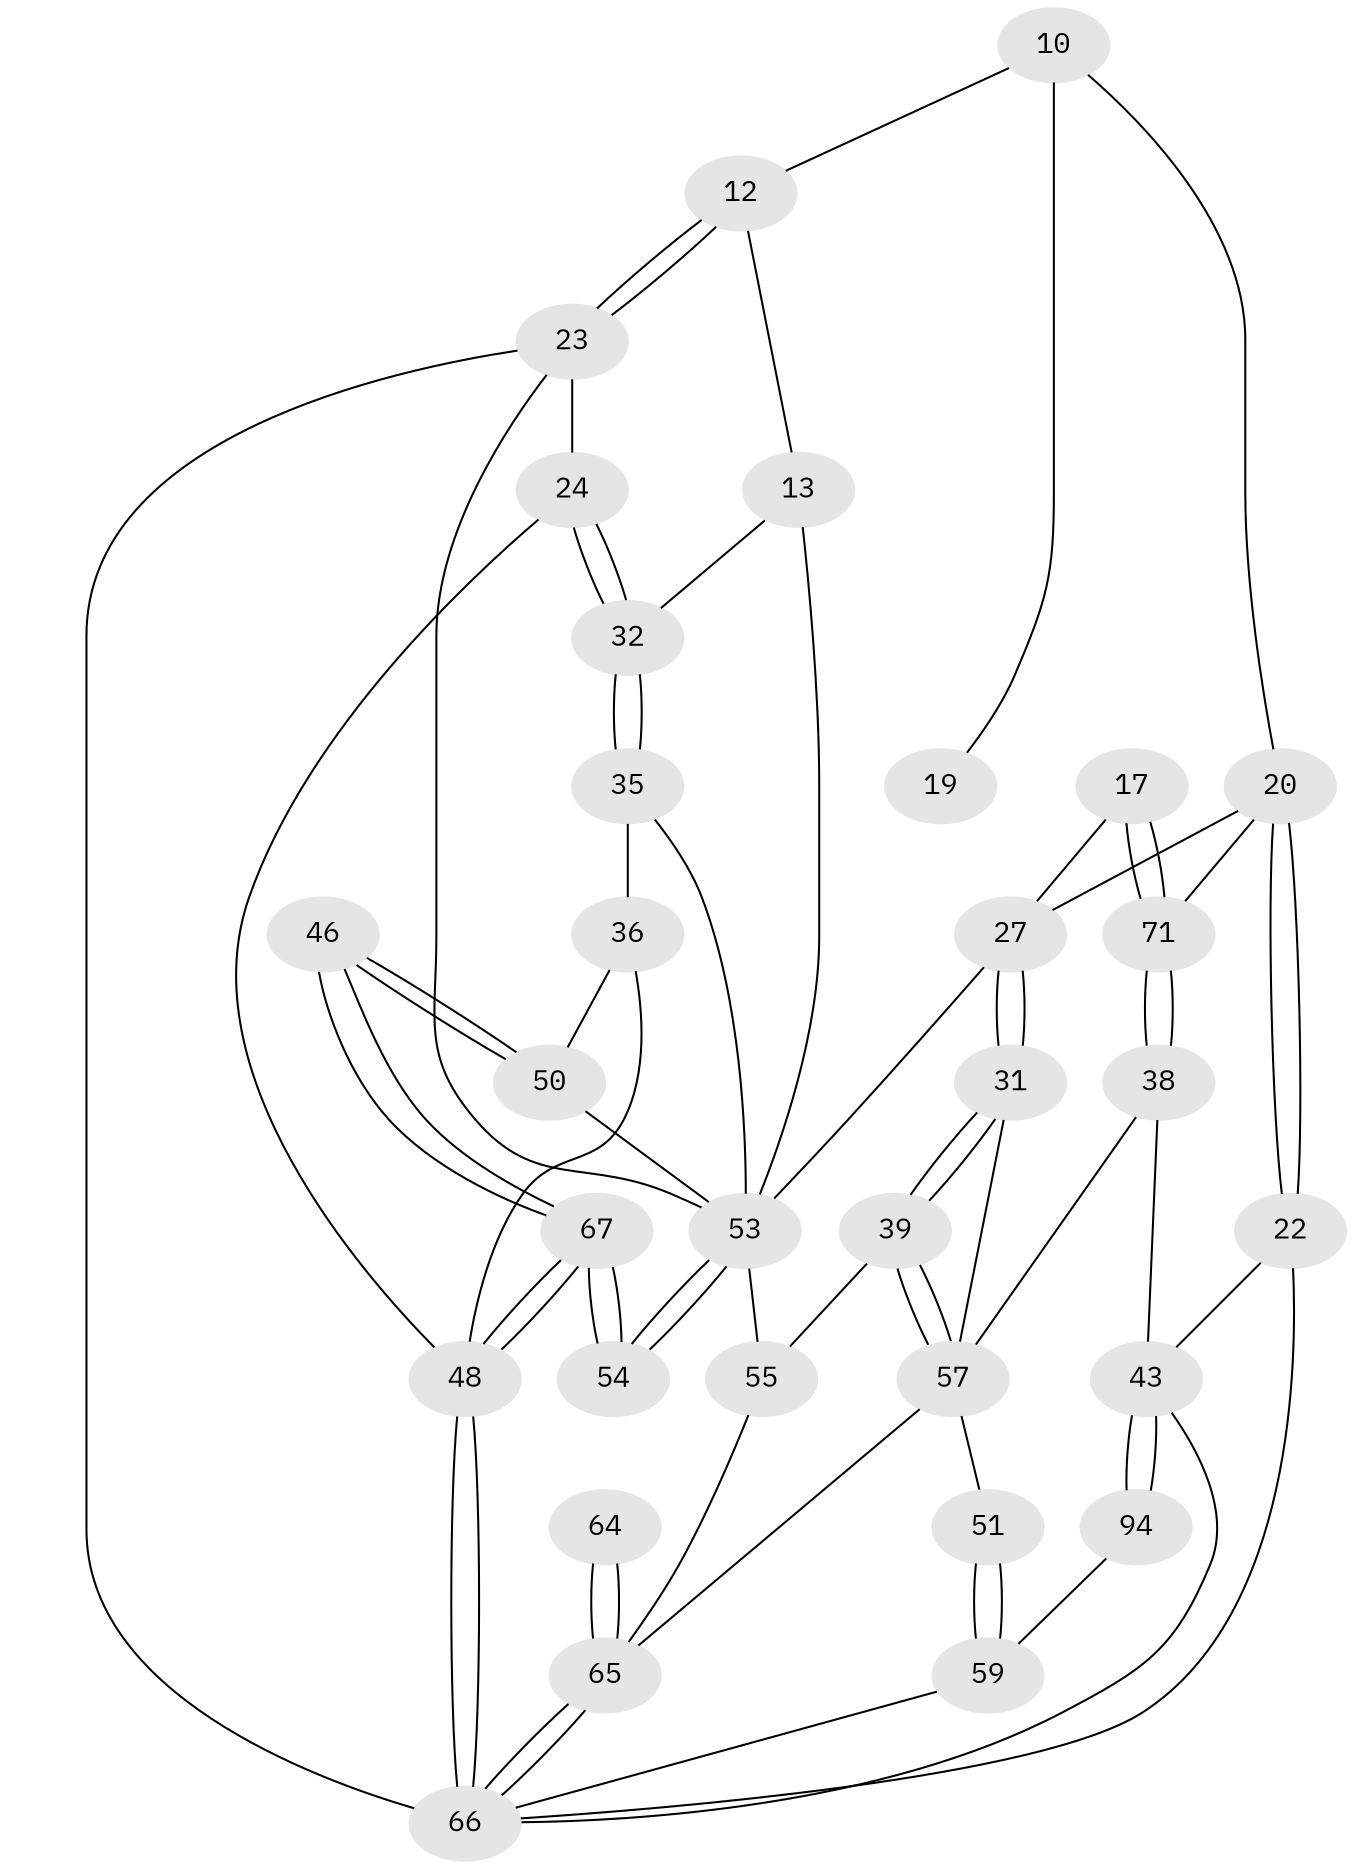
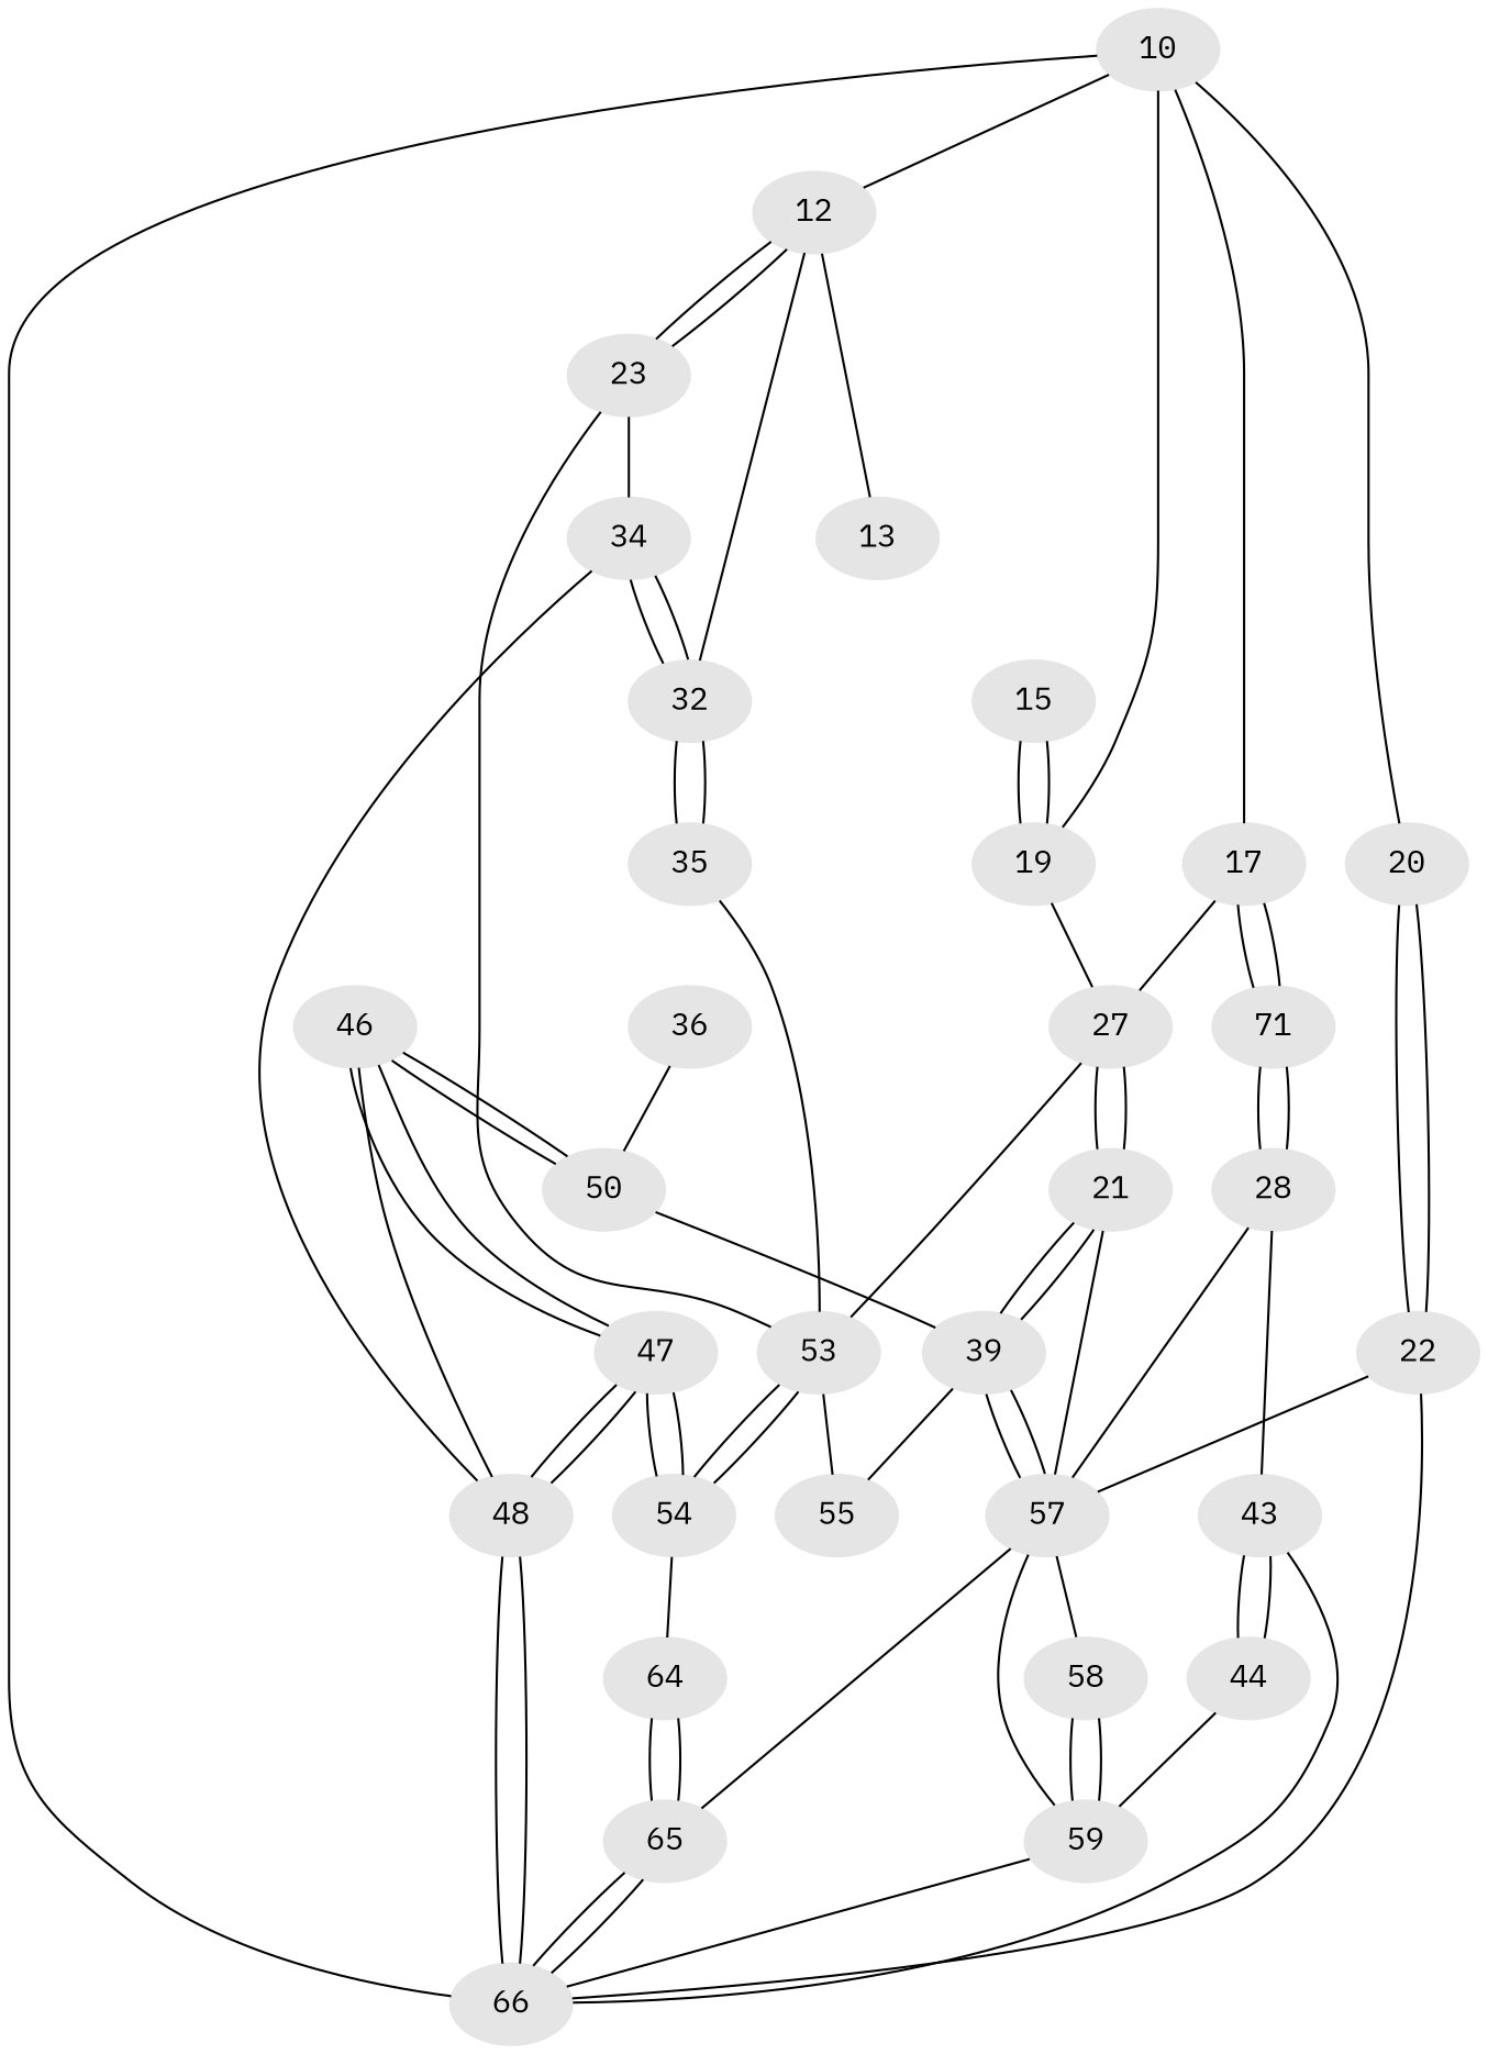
  graph {
    fontname="IBM Plex Mono"
    node [color=gray90 fontname="IBM Plex Mono" style=filled]
    edge [fontname="IBM Plex Mono"]
    10 [super="+9+8"]
    12 [super="+11"]
    17
    19 [super="+14"]
    20
    66 [super="+60+42"]
    13
    23
    32 [super="+4+5"]
    n10 [label=71]
    27 [super="+18"]
    22
    53 [super="+49+34"]
-   24
+   24 [label=34]
    35
    55 [super="+41"]
    54
-   28 [label=38]
-   31
+   15
+   28
+   31 [label=21]
    43 [super="+37+38"]
    57 [super="+56+30"]
-   44 [label=94]
+   44
    48 [super="+3"]
    39
    59 [super="+51+52"]
    65 [super="+63+61+62"]
-   58 [label=51]
+   58
    36
    50 [super="+45"]
    46
-   47 [label=67]
+   47
    64
    10 -- 12
+   10 -- 17
    10 -- 19
    10 -- 20
-   23 -- 66
+   10 -- 66
    12 -- 13 [weight=2]
    12 -- 23
    12 -- 23
-   13 -- 32
+   12 -- 32
    17 -- n10
    17 -- n10
    17 -- 27
-   20 -- 27
-   20 -- n10
+   19 -- 27
    20 -- 22
    20 -- 22
-   13 -- 53
    23 -- 53
    23 -- 24
    32 -- 35
    32 -- 35
    n10 -- 28
    n10 -- 28
    27 -- 53
    27 -- 31
    27 -- 31
    22 -- 66
-   22 -- 43
+   22 -- 57
    53 -- 55 [weight=2]
    53 -- 54
    53 -- 54
    24 -- 32 [weight=2]
    24 -- 32
    24 -- 48
    35 -- 53
-   35 -- 36
-   55 -- 65 [weight=2]
+   54 -- 64
+   15 -- 19 [weight=2]
+   15 -- 19
    28 -- 43
    28 -- 57
    31 -- 57
    31 -- 39
    31 -- 39
    43 -- 66
    43 -- 44 [weight=2]
    43 -- 44
+   57 -- 59
    57 -- 65
    57 -- 58
    44 -- 59
    48 -- 66 [weight=3]
    48 -- 66
    39 -- 55
    39 -- 57
    39 -- 57
    59 -- 66
    65 -- 66
    65 -- 66
    58 -- 59 [weight=2]
    58 -- 59
-   36 -- 48
+   46 -- 48
    36 -- 50
-   50 -- 53
+   50 -- 39
    46 -- 50 [weight=2]
    46 -- 50
    46 -- 47
    46 -- 47
    47 -- 54
    47 -- 54
    47 -- 48
    47 -- 48
    64 -- 65 [weight=2]
    64 -- 65
  }
